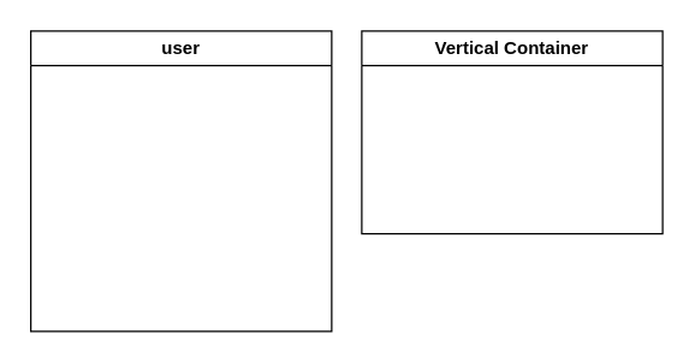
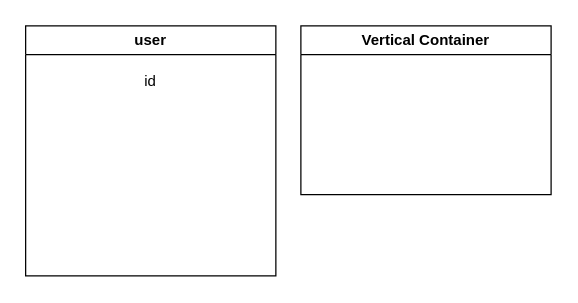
  <mxCell id="0" />
  <mxCell id="1" parent="0" />
  <mxCell id="2" value="user" style="swimlane;whiteSpace=wrap;html=1;" vertex="1" parent="1"><mxGeometry x="20" y="20" width="200" height="200" as="geometry" /></mxCell>
+ <mxCell id="3" value="id" style="text;html=1;strokeColor=none;fillColor=none;align=center;verticalAlign=middle;whiteSpace=wrap;rounded=0;" vertex="1" parent="2"><mxGeometry y="30" width="200" height="30" as="geometry" /></mxCell>
  <mxCell id="4" value="Vertical Container" style="swimlane;whiteSpace=wrap;html=1;" vertex="1" parent="1"><mxGeometry x="240" y="20" width="200" height="135" as="geometry" /></mxCell>
